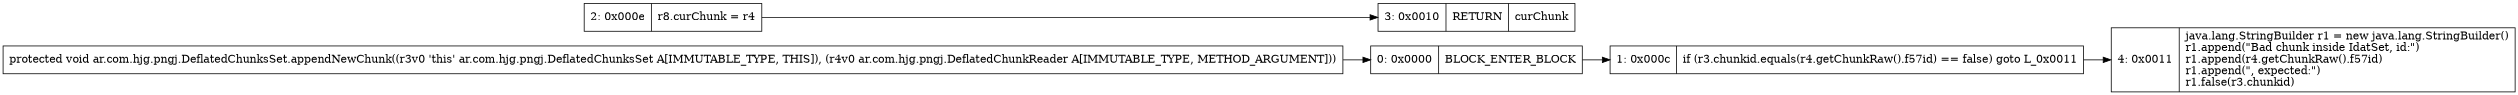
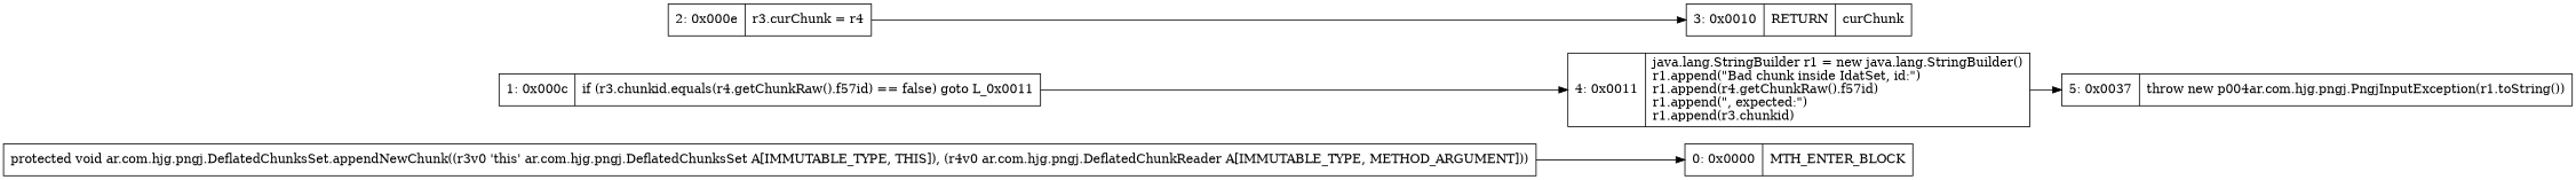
  digraph {
    rankdir=LR
    node [shape=record]
-   n1 [label="{0\:\ 0x0000|BLOCK_ENTER_BLOCK\l}"]
+   n1 [label="{0\:\ 0x0000|MTH_ENTER_BLOCK\l}"]
    n2 [label="{1\:\ 0x000c|if (r3.chunkid.equals(r4.getChunkRaw().f57id) == false) goto L_0x0011\l}"]
-   n3 [label="{4\:\ 0x0011|java.lang.StringBuilder r1 = new java.lang.StringBuilder()\lr1.append(\"Bad chunk inside IdatSet, id:\")\lr1.append(r4.getChunkRaw().f57id)\lr1.append(\", expected:\")\lr1.false(r3.chunkid)\l}"]
-   n4 [label="{2\:\ 0x000e|r8.curChunk = r4\l}"]
+   n3 [label="{4\:\ 0x0011|java.lang.StringBuilder r1 = new java.lang.StringBuilder()\lr1.append(\"Bad chunk inside IdatSet, id:\")\lr1.append(r4.getChunkRaw().f57id)\lr1.append(\", expected:\")\lr1.append(r3.chunkid)\l}"]
+   n4 [label="{2\:\ 0x000e|r3.curChunk = r4\l}"]
    n5 [label="{3\:\ 0x0010|RETURN\l|curChunk\l}"]
+   n6 [label="{5\:\ 0x0037|throw new p004ar.com.hjg.pngj.PngjInputException(r1.toString())\l}"]
    n7 [label="{protected void ar.com.hjg.pngj.DeflatedChunksSet.appendNewChunk((r3v0 'this' ar.com.hjg.pngj.DeflatedChunksSet A[IMMUTABLE_TYPE, THIS]), (r4v0 ar.com.hjg.pngj.DeflatedChunkReader A[IMMUTABLE_TYPE, METHOD_ARGUMENT])) }"]
-   n1 -> n2
    n2 -> n3
+   n3 -> n6
    n4 -> n5
    n7 -> n1
  }
